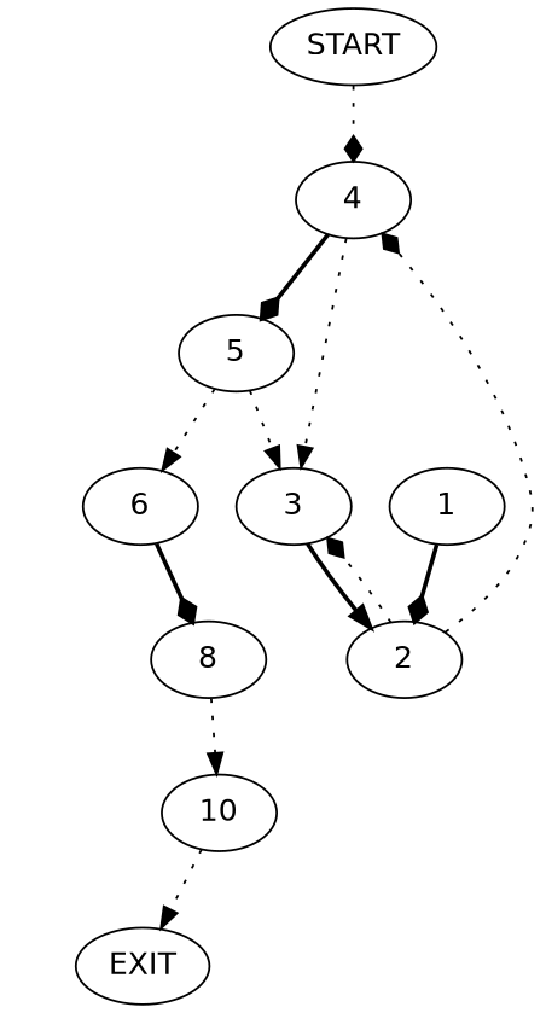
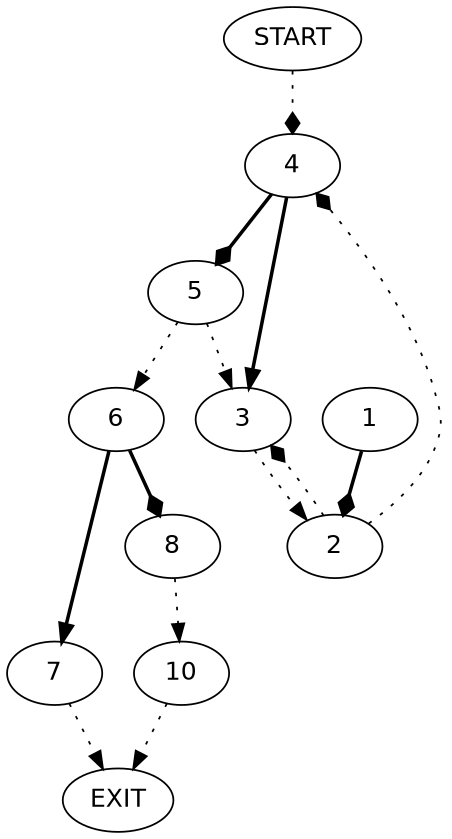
  digraph {
    fontname="DejaVu Sans"
    node [fontname="DejaVu Sans"]
    edge [arrowhead=normal fontname="DejaVu Sans" style=dotted]
    n1 [label=START]
    4
    1
    2
    n5 [label=EXIT]
    3
    5
    6
+   7
    8
    10
    n1 -> 4 [arrowhead=diamond]
-   4 -> 3
+   4 -> 3 [style=bold]
    4 -> 5 [arrowhead=diamond style=bold]
    1 -> 2 [arrowhead=diamond style=bold]
    2 -> 4 [arrowhead=diamond]
    2 -> 3 [arrowhead=diamond]
-   3 -> 2 [style=bold]
+   3 -> 2
    5 -> 3
    5 -> 6
+   6 -> 7 [style=bold]
    6 -> 8 [arrowhead=diamond style=bold]
+   7 -> n5
    8 -> 10
    10 -> n5
  }
